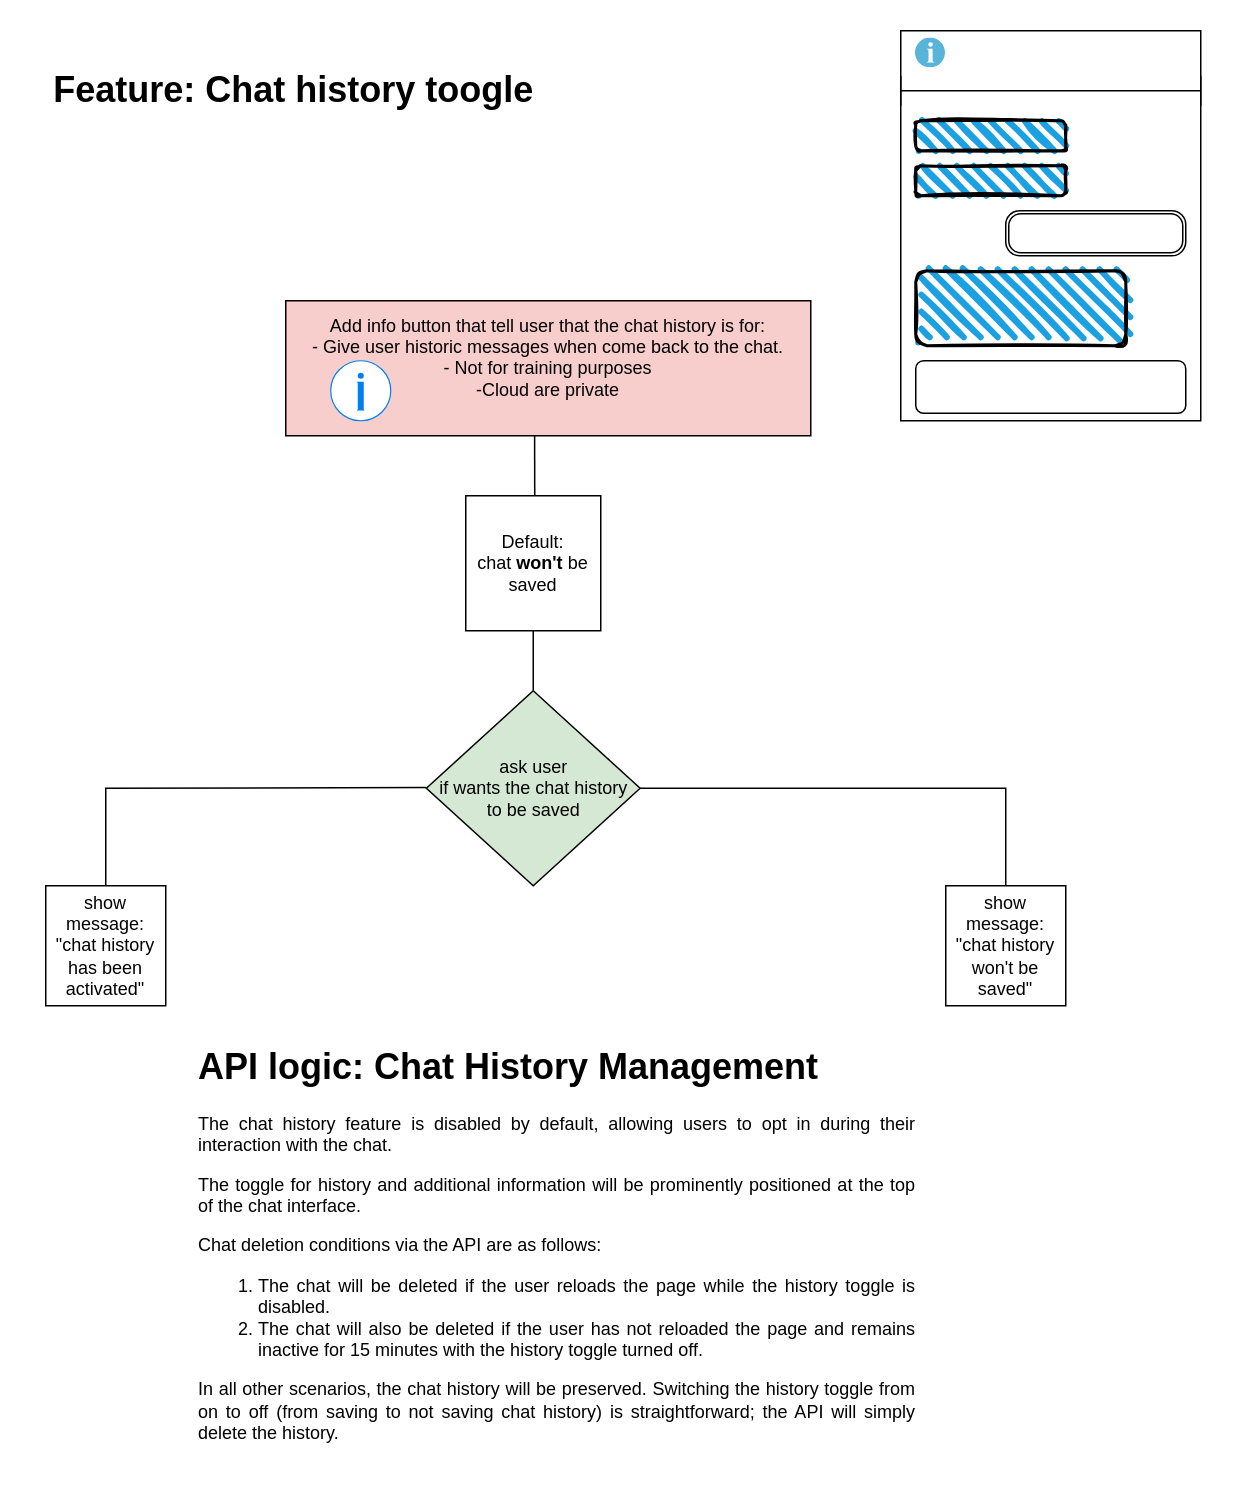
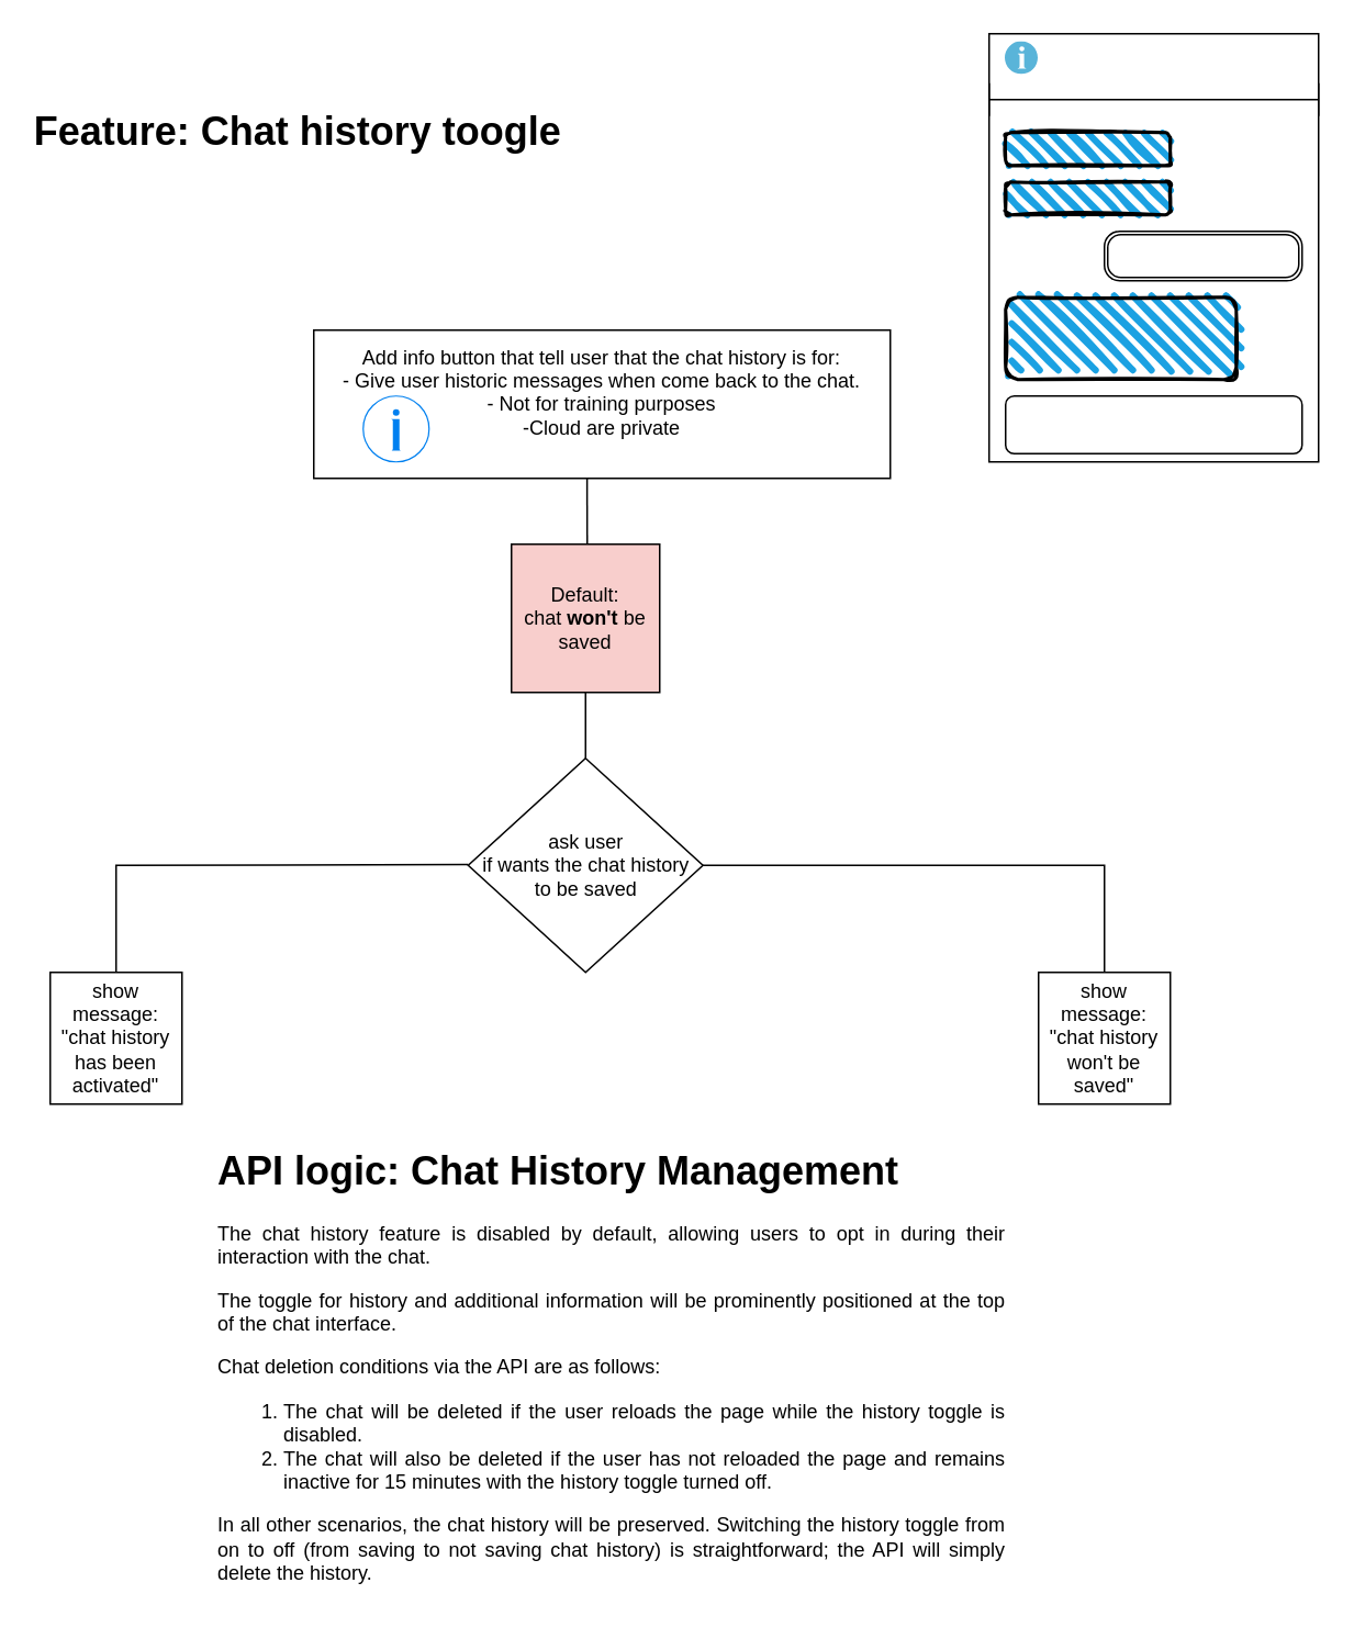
  <mxCell id="0" />
  <mxCell id="1" parent="0" />
- <mxCell id="2" value="ask user &lt;br&gt;if wants the chat history &lt;br&gt;to be saved" style="rhombus;whiteSpace=wrap;html=1;fillColor=#d5e8d4;" parent="1" vertex="1"><mxGeometry x="283.75" y="460" width="142.5" height="130" as="geometry" /></mxCell>
- <mxCell id="3" value="Default:&lt;br&gt;chat &lt;b&gt;won't &lt;/b&gt;be saved" style="whiteSpace=wrap;html=1;aspect=fixed;" parent="1" vertex="1"><mxGeometry x="310" y="330" width="90" height="90" as="geometry" /></mxCell>
- <mxCell id="4" value="Add info button that tell user that the chat history is for:&lt;br&gt;- Give user historic messages when come back to the chat.&lt;br&gt;- Not for training purposes&lt;br&gt;-Cloud are private&lt;div&gt;&lt;br/&gt;&lt;/div&gt;" style="rounded=0;whiteSpace=wrap;html=1;fillColor=#f8cecc;" vertex="1" parent="1"><mxGeometry x="190" y="200" width="350" height="90" as="geometry" /></mxCell>
+ <mxCell id="2" value="ask user &lt;br&gt;if wants the chat history &lt;br&gt;to be saved" style="rhombus;whiteSpace=wrap;html=1;" parent="1" vertex="1"><mxGeometry x="283.75" y="460" width="142.5" height="130" as="geometry" /></mxCell>
+ <mxCell id="3" value="Default:&lt;br&gt;chat &lt;b&gt;won't &lt;/b&gt;be saved" style="whiteSpace=wrap;html=1;aspect=fixed;fillColor=#f8cecc;" parent="1" vertex="1"><mxGeometry x="310" y="330" width="90" height="90" as="geometry" /></mxCell>
+ <mxCell id="4" value="Add info button that tell user that the chat history is for:&lt;br&gt;- Give user historic messages when come back to the chat.&lt;br&gt;- Not for training purposes&lt;br&gt;-Cloud are private&lt;div&gt;&lt;br/&gt;&lt;/div&gt;" style="rounded=0;whiteSpace=wrap;html=1;" vertex="1" parent="1"><mxGeometry x="190" y="200" width="350" height="90" as="geometry" /></mxCell>
  <mxCell id="5" value="" style="html=1;verticalLabelPosition=bottom;labelBackgroundColor=#ffffff;verticalAlign=top;shadow=0;dashed=0;strokeWidth=2;shape=mxgraph.ios7.misc.info;strokeColor=#0080f0;sketch=0;" vertex="1" parent="1"><mxGeometry x="220" y="240" width="40" height="40" as="geometry" /></mxCell>
  <mxCell id="6" value="show message:&lt;br&gt;&quot;chat history has been activated&quot;" style="whiteSpace=wrap;html=1;aspect=fixed;" vertex="1" parent="1"><mxGeometry x="30" y="590" width="80" height="80" as="geometry" /></mxCell>
  <mxCell id="7" value="show message:&lt;br&gt;&quot;chat history won't be saved&quot;" style="whiteSpace=wrap;html=1;aspect=fixed;" vertex="1" parent="1"><mxGeometry x="630" y="590" width="80" height="80" as="geometry" /></mxCell>
  <mxCell id="8" value="" style="endArrow=none;html=1;rounded=0;exitX=0.5;exitY=0;exitDx=0;exitDy=0;" edge="1" parent="1" source="6"><mxGeometry width="50" height="50" relative="1" as="geometry"><mxPoint x="70" y="524.5" as="sourcePoint" /><mxPoint x="283.75" y="524.5" as="targetPoint" /><Array as="points"><mxPoint x="70" y="525" /></Array></mxGeometry></mxCell>
  <mxCell id="9" value="" style="endArrow=none;html=1;rounded=0;exitX=1;exitY=0.5;exitDx=0;exitDy=0;entryX=0.5;entryY=0;entryDx=0;entryDy=0;" edge="1" parent="1" source="2" target="7"><mxGeometry width="50" height="50" relative="1" as="geometry"><mxPoint x="480" y="520" as="sourcePoint" /><mxPoint x="670" y="525" as="targetPoint" /><Array as="points"><mxPoint x="670" y="525" /></Array></mxGeometry></mxCell>
  <mxCell id="10" value="" style="endArrow=none;html=1;rounded=0;entryX=0.474;entryY=1;entryDx=0;entryDy=0;entryPerimeter=0;" edge="1" parent="1" target="4"><mxGeometry width="50" height="50" relative="1" as="geometry"><mxPoint x="356" y="330" as="sourcePoint" /><mxPoint x="410" y="510" as="targetPoint" /></mxGeometry></mxCell>
  <mxCell id="11" value="" style="endArrow=none;html=1;rounded=0;entryX=0.5;entryY=1;entryDx=0;entryDy=0;exitX=0.5;exitY=0;exitDx=0;exitDy=0;" edge="1" parent="1" source="2" target="3"><mxGeometry width="50" height="50" relative="1" as="geometry"><mxPoint x="360" y="560" as="sourcePoint" /><mxPoint x="410" y="510" as="targetPoint" /></mxGeometry></mxCell>
  <mxCell id="12" value="&lt;h1 style=&quot;margin-top: 0px;&quot;&gt;API logic: Chat History Management&lt;/h1&gt;&lt;p style=&quot;text-align: justify;&quot;&gt;The chat history feature is disabled by default, allowing users to opt in during their interaction with the chat.&lt;/p&gt;&lt;p style=&quot;text-align: justify;&quot;&gt;The toggle for history and additional information will be prominently positioned at the top of the chat interface.&lt;/p&gt;&lt;p style=&quot;text-align: justify;&quot;&gt;Chat deletion conditions via the API are as follows:&lt;/p&gt;&lt;p&gt;&lt;/p&gt;&lt;ol&gt;&lt;li style=&quot;text-align: justify;&quot;&gt;The chat will be deleted if the user reloads the page while the history toggle is disabled.&lt;/li&gt;&lt;li style=&quot;text-align: justify;&quot;&gt;The chat will also be deleted if the user has not reloaded the page and remains inactive for 15 minutes with the history toggle turned off.&lt;/li&gt;&lt;/ol&gt;&lt;p&gt;&lt;/p&gt;&lt;p style=&quot;text-align: justify;&quot;&gt;In all other scenarios, the chat history will be preserved. Switching the history toggle from on to off (from saving to not saving chat history) is straightforward; the API will simply delete the history.&lt;/p&gt;" style="text;html=1;whiteSpace=wrap;overflow=hidden;rounded=0;" vertex="1" parent="1"><mxGeometry x="130" y="690" width="480" height="290" as="geometry" /></mxCell>
  <mxCell id="13" value="" style="shape=image;html=1;verticalAlign=top;verticalLabelPosition=bottom;labelBackgroundColor=#ffffff;imageAspect=0;aspect=fixed;image=https://cdn1.iconfinder.com/data/icons/unicons-line-vol-6/24/toggle-on-128.png" vertex="1" parent="1"><mxGeometry x="360" y="390" width="38" height="38" as="geometry" /></mxCell>
  <mxCell id="14" value="" style="rounded=0;whiteSpace=wrap;html=1;" vertex="1" parent="1"><mxGeometry x="600" y="20" width="200" height="260" as="geometry" /></mxCell>
  <mxCell id="15" value="" style="shape=image;html=1;verticalAlign=top;verticalLabelPosition=bottom;labelBackgroundColor=#ffffff;imageAspect=0;aspect=fixed;image=https://cdn1.iconfinder.com/data/icons/unicons-line-vol-6/24/toggle-on-128.png" vertex="1" parent="1"><mxGeometry x="760" y="20" width="30" height="30" as="geometry" /></mxCell>
  <mxCell id="16" value="" style="image;sketch=0;aspect=fixed;html=1;points=[];align=center;fontSize=12;image=img/lib/mscae/Info.svg;" vertex="1" parent="1"><mxGeometry x="610" y="25" width="20" height="20" as="geometry" /></mxCell>
  <mxCell id="17" value="" style="rounded=1;whiteSpace=wrap;html=1;" vertex="1" parent="1"><mxGeometry x="610" y="240" width="180" height="35" as="geometry" /></mxCell>
  <mxCell id="18" value="" style="rounded=1;whiteSpace=wrap;html=1;strokeWidth=2;fillWeight=4;hachureGap=8;hachureAngle=45;fillColor=#1ba1e2;sketch=1;" vertex="1" parent="1"><mxGeometry x="610" y="80" width="100" height="20" as="geometry" /></mxCell>
  <mxCell id="19" value="" style="rounded=1;whiteSpace=wrap;html=1;strokeWidth=2;fillWeight=4;hachureGap=8;hachureAngle=45;fillColor=#1ba1e2;sketch=1;" vertex="1" parent="1"><mxGeometry x="610" y="110" width="100" height="20" as="geometry" /></mxCell>
  <mxCell id="20" value="" style="shape=ext;double=1;rounded=1;whiteSpace=wrap;html=1;arcSize=31;" vertex="1" parent="1"><mxGeometry x="670" y="140" width="120" height="30" as="geometry" /></mxCell>
  <mxCell id="21" value="" style="rounded=1;whiteSpace=wrap;html=1;strokeWidth=2;fillWeight=4;hachureGap=8;hachureAngle=45;fillColor=#1ba1e2;sketch=1;" vertex="1" parent="1"><mxGeometry x="610" y="180" width="140" height="50" as="geometry" /></mxCell>
  <mxCell id="22" value="" style="shape=crossbar;whiteSpace=wrap;html=1;rounded=1;" vertex="1" parent="1"><mxGeometry x="600" y="50" width="200" height="20" as="geometry" /></mxCell>
- <mxCell id="23" value="Feature: Chat history toogle" style="text;strokeColor=none;fillColor=none;html=1;fontSize=24;fontStyle=1;verticalAlign=middle;align=center;" vertex="1" parent="1"><mxGeometry x="20" y="35" width="350" height="50" as="geometry" /></mxCell>
+ <mxCell id="23" value="Feature: Chat history toogle" style="text;strokeColor=none;fillColor=none;html=1;fontSize=24;fontStyle=1;verticalAlign=middle;align=center;" vertex="1" parent="1"><mxGeometry x="5" y="55" width="350" height="50" as="geometry" /></mxCell>
